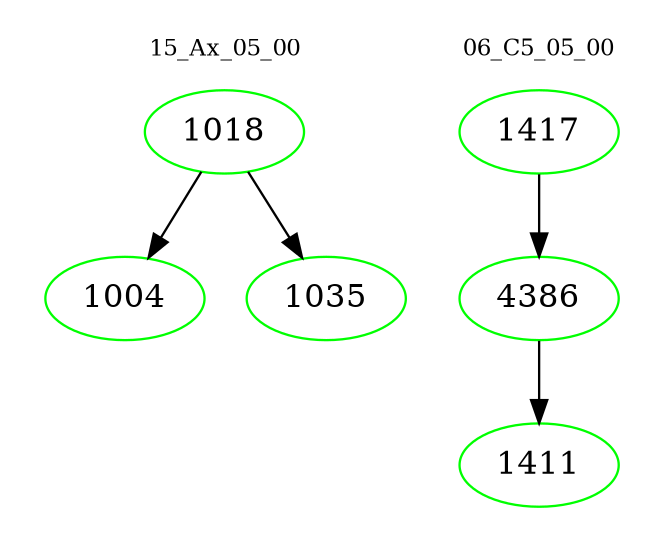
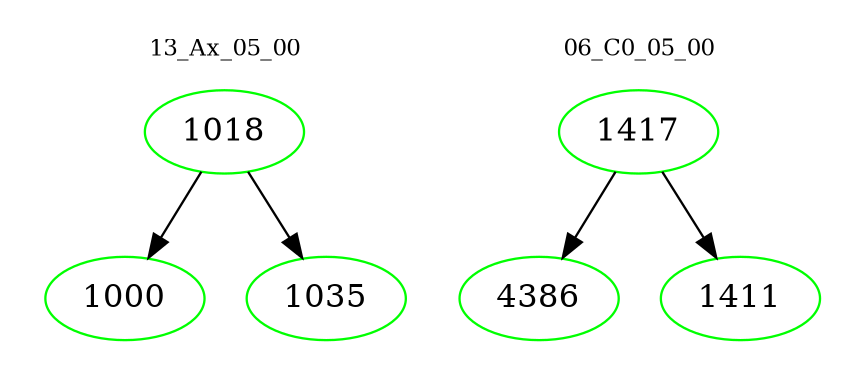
  digraph {
    node [color=green]
    edge [color=black]
    n1 [label=1018]
-   n2 [label=1004]
+   n2 [label=1000]
    n3 [label=1035]
    n4 [label=1417]
    n5 [label=4386]
    n6 [label=1411]
    subgraph cluster_1 {
      color=white
      fontsize=10
-     label="15_Ax_05_00"
+     label="13_Ax_05_00"
      n1
      n2
      n3
    }
    subgraph cluster_2 {
      color=white
      fontsize=10
-     label="06_C5_05_00"
+     label="06_C0_05_00"
      n4
      n5
      n6
    }
    n1 -> n2
    n1 -> n3
    n4 -> n5
-   n5 -> n6
+   n4 -> n6
  }
